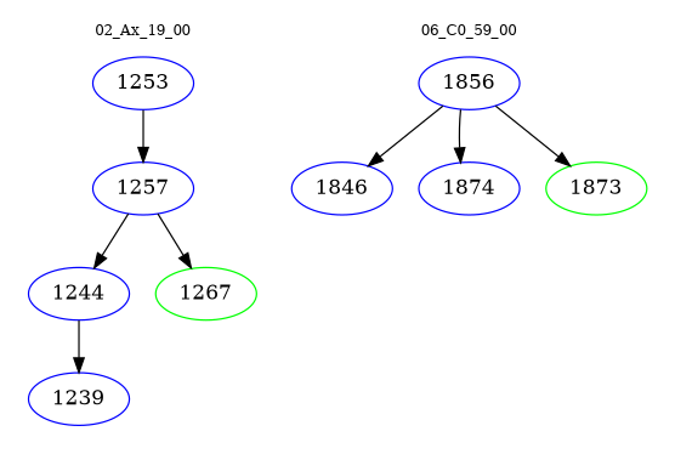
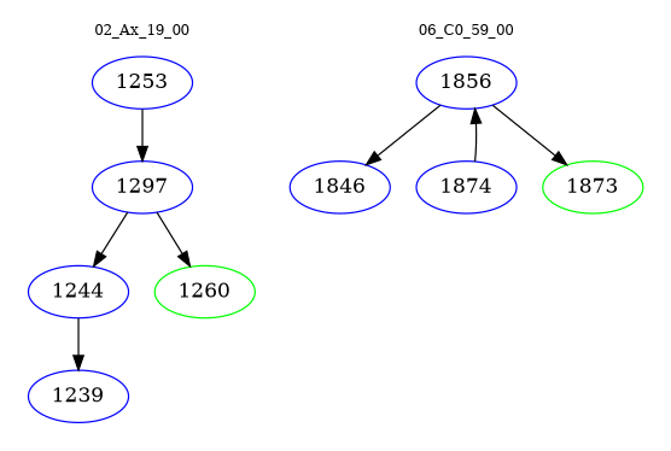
  digraph {
    node [color=blue]
    edge [color=black]
-   n1 [label=1257]
+   n1 [label=1297]
    n2 [label=1244]
-   n3 [color=green label=1267]
+   n3 [color=green label=1260]
    n4 [label=1253]
    n5 [label=1239]
    n6 [label=1856]
    n7 [label=1846]
    n8 [label=1874]
    n9 [color=green label=1873]
    subgraph cluster_1 {
      color=white
      fontsize=10
      label="02_Ax_19_00"
      n1
      n2
      n3
      n4
      n5
    }
    subgraph cluster_2 {
      color=white
      fontsize=10
      label="06_C0_59_00"
      n6
      n7
      n8
      n9
    }
    n1 -> n2
    n1 -> n3
    n2 -> n5
    n4 -> n1
    n6 -> n7
-   n6 -> n8
+   n8 -> n6
    n6 -> n9
  }
